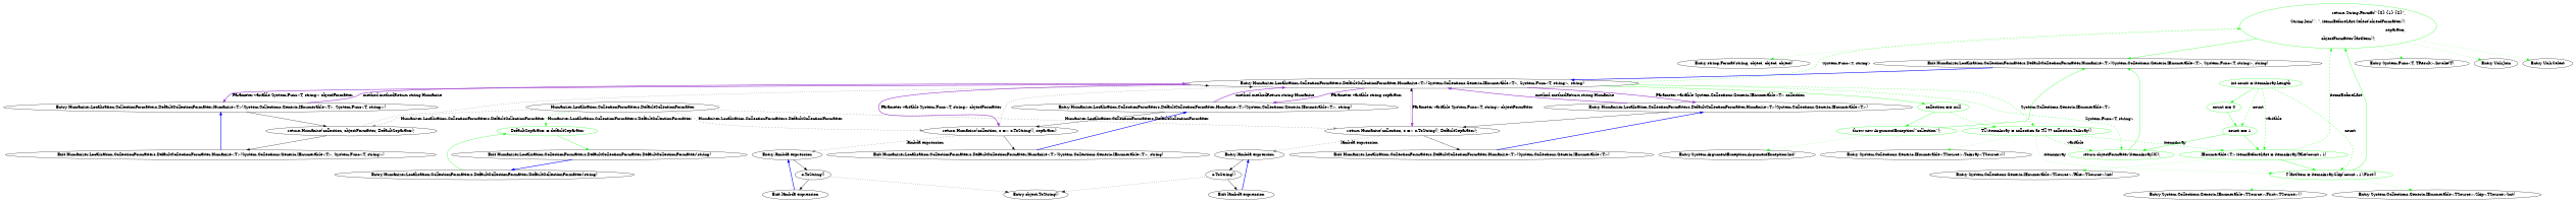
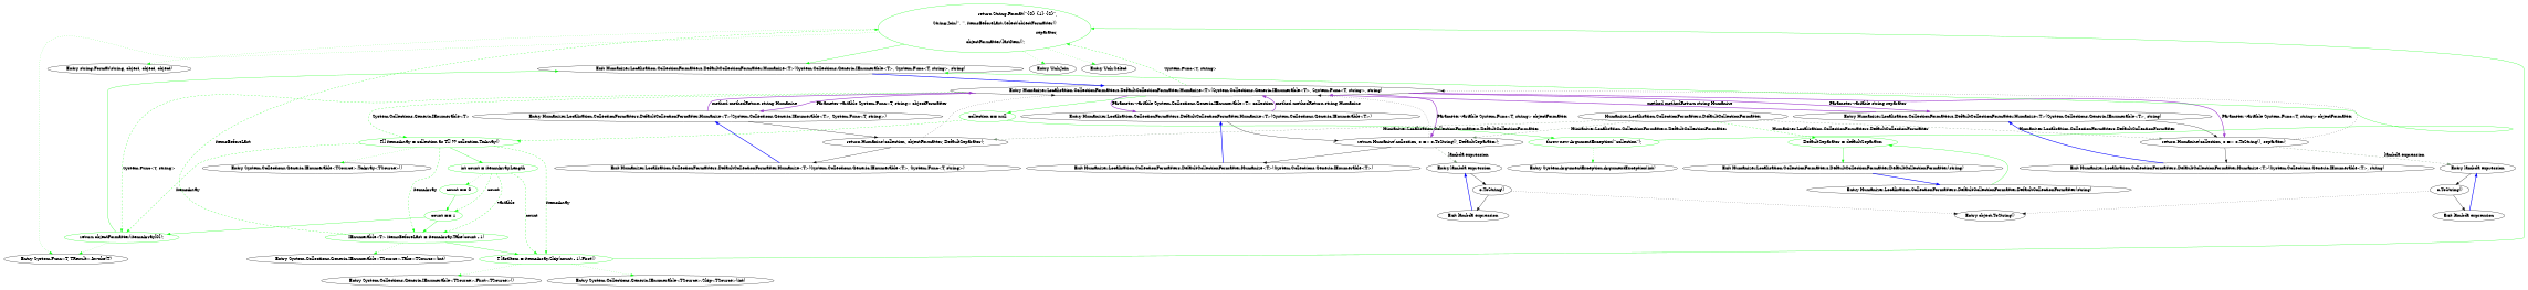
  digraph {
    node [cluster="Humanizer.Localisation.CollectionFormatters.DefaultCollectionFormatter.Humanize<T>(System.Collections.Generic.IEnumerable<T>, System.Func<T, string>, string)" file="DefaultCollectionFormatter.cs" span="0-0"]
    edge [style=solid color=green]
    n1 [cluster="string.Format(string, object, object, object)" label="Entry string.Format(string, object, object, object)"]
    n2 [cluster="System.Collections.Generic.IEnumerable<TSource>.Take<TSource>(int)" label="Entry System.Collections.Generic.IEnumerable<TSource>.Take<TSource>(int)"]
    n3 [cluster="System.Func<T, TResult>.Invoke(T)" label="Entry System.Func<T, TResult>.Invoke(T)"]
    n4 [cluster="Humanizer.Localisation.CollectionFormatters.DefaultCollectionFormatter.Humanize<T>(System.Collections.Generic.IEnumerable<T>, string)" label="Entry Humanizer.Localisation.CollectionFormatters.DefaultCollectionFormatter.Humanize<T>(System.Collections.Generic.IEnumerable<T>, string)" span="25-25"]
    n5 [cluster="Humanizer.Localisation.CollectionFormatters.DefaultCollectionFormatter.Humanize<T>(System.Collections.Generic.IEnumerable<T>, string)" label="return Humanize(collection, o => o.ToString(), separator);" span="27-27"]
    n6 [label="Entry Humanizer.Localisation.CollectionFormatters.DefaultCollectionFormatter.Humanize<T>(System.Collections.Generic.IEnumerable<T>, System.Func<T, string>, string)" span="30-30"]
    n7 [cluster="Humanizer.Localisation.CollectionFormatters.DefaultCollectionFormatter.Humanize<T>(System.Collections.Generic.IEnumerable<T>, string)" label="Exit Humanizer.Localisation.CollectionFormatters.DefaultCollectionFormatter.Humanize<T>(System.Collections.Generic.IEnumerable<T>, string)" span="25-25"]
    n8 [cluster="lambda expression" label="Entry lambda expression" span="27-27"]
    n9 [cluster="Humanizer.Localisation.CollectionFormatters.DefaultCollectionFormatter.Humanize<T>(System.Collections.Generic.IEnumerable<T>)" label="Entry Humanizer.Localisation.CollectionFormatters.DefaultCollectionFormatter.Humanize<T>(System.Collections.Generic.IEnumerable<T>)" span="15-15"]
    n10 [cluster="Humanizer.Localisation.CollectionFormatters.DefaultCollectionFormatter.Humanize<T>(System.Collections.Generic.IEnumerable<T>)" label="return Humanize(collection, o => o.ToString(), DefaultSeparator);" span="17-17"]
    n11 [color=green community=0 label="collection == null" span="32-32"]
    n12 [color=green community=0 label="T[] itemsArray = collection as T[] ?? collection.ToArray()" span="35-35"]
    n13 [color=green community=0 label="return objectFormatter(itemsArray[0]);" span="43-43"]
    n14 [color=green community=0 label="return String.Format(''{0} {1} {2}'',\r\n                String.Join('', '', itemsBeforeLast.Select(objectFormatter)),\r\n                separator,\r\n                objectFormatter(lastItem));" span="48-51"]
    n15 [cluster="Humanizer.Localisation.CollectionFormatters.DefaultCollectionFormatter.Humanize<T>(System.Collections.Generic.IEnumerable<T>, System.Func<T, string>)" label="Entry Humanizer.Localisation.CollectionFormatters.DefaultCollectionFormatter.Humanize<T>(System.Collections.Generic.IEnumerable<T>, System.Func<T, string>)" span="20-20"]
    n16 [cluster="lambda expression" label="o.ToString()" span="27-27"]
    n17 [cluster="System.ArgumentException.ArgumentException(string)" label="Entry System.ArgumentException.ArgumentException(int)"]
    n18 [cluster="Humanizer.Localisation.CollectionFormatters.DefaultCollectionFormatter.Humanize<T>(System.Collections.Generic.IEnumerable<T>)" label="Exit Humanizer.Localisation.CollectionFormatters.DefaultCollectionFormatter.Humanize<T>(System.Collections.Generic.IEnumerable<T>)" span="15-15"]
    n19 [cluster="lambda expression" label="Entry lambda expression" span="17-17"]
    n20 [cluster="lambda expression" label="o.ToString()" span="17-17"]
    n21 [color=green community=0 label="throw new ArgumentException(''collection'');" span="33-33"]
    n22 [color=green community=0 label="int count = itemsArray.Length" span="37-37"]
    n23 [color=green community=0 label="IEnumerable<T> itemsBeforeLast = itemsArray.Take(count - 1)" span="45-45"]
    n24 [color=green community=0 label="T lastItem = itemsArray.Skip(count - 1).First()" span="46-46"]
    n25 [cluster="System.Collections.Generic.IEnumerable<TSource>.ToArray<TSource>()" label="Entry System.Collections.Generic.IEnumerable<TSource>.ToArray<TSource>()"]
    n26 [label="Exit Humanizer.Localisation.CollectionFormatters.DefaultCollectionFormatter.Humanize<T>(System.Collections.Generic.IEnumerable<T>, System.Func<T, string>, string)" span="30-30"]
    n27 [cluster="Unk.Join" label="Entry Unk.Join" span=""]
    n28 [cluster="Unk.Select" label="Entry Unk.Select" span=""]
    n29 [cluster="Humanizer.Localisation.CollectionFormatters.DefaultCollectionFormatter.Humanize<T>(System.Collections.Generic.IEnumerable<T>, System.Func<T, string>)" label="return Humanize(collection, objectFormatter, DefaultSeparator);" span="22-22"]
    n30 [color=green community=0 label="count == 1" span="42-42"]
    n31 [color=green community=0 label="count == 0" span="39-39"]
    n32 [cluster="System.Collections.Generic.IEnumerable<TSource>.First<TSource>()" label="Entry System.Collections.Generic.IEnumerable<TSource>.First<TSource>()"]
    n33 [cluster="System.Collections.Generic.IEnumerable<TSource>.Skip<TSource>(int)" label="Entry System.Collections.Generic.IEnumerable<TSource>.Skip<TSource>(int)"]
    n34 [cluster="object.ToString()" label="Entry object.ToString()"]
    n35 [cluster="lambda expression" label="Exit lambda expression" span="27-27"]
    n36 [cluster="lambda expression" label="Exit lambda expression" span="17-17"]
    n37 [cluster="Humanizer.Localisation.CollectionFormatters.DefaultCollectionFormatter.DefaultCollectionFormatter(string)" label="Entry Humanizer.Localisation.CollectionFormatters.DefaultCollectionFormatter.DefaultCollectionFormatter(string)" span="10-10"]
    n38 [cluster="Humanizer.Localisation.CollectionFormatters.DefaultCollectionFormatter.DefaultCollectionFormatter(string)" color=green community=0 label="DefaultSeparator = defaultSeparator" span="12-12"]
    n39 [cluster="Humanizer.Localisation.CollectionFormatters.DefaultCollectionFormatter.DefaultCollectionFormatter(string)" label="Exit Humanizer.Localisation.CollectionFormatters.DefaultCollectionFormatter.DefaultCollectionFormatter(string)" span="10-10"]
    n40 [cluster="Humanizer.Localisation.CollectionFormatters.DefaultCollectionFormatter.Humanize<T>(System.Collections.Generic.IEnumerable<T>, System.Func<T, string>)" label="Exit Humanizer.Localisation.CollectionFormatters.DefaultCollectionFormatter.Humanize<T>(System.Collections.Generic.IEnumerable<T>, System.Func<T, string>)" span="20-20"]
    n41 [label="Humanizer.Localisation.CollectionFormatters.DefaultCollectionFormatter" cluster="" span=""]
    n4 -> n5 [color=""]
    n4 -> n6 [color=darkorchid label="method methodReturn string Humanize" style=bold]
    n5 -> n6 [style=dotted color=""]
    n5 -> n7 [color=""]
    n5 -> n8 [color=darkseagreen4 label="lambda expression" style=dashed]
    n6 -> n4 [color=darkorchid label="Parameter variable string separator" style=bold]
    n6 -> n5 [color=darkorchid label="Parameter variable System.Func<T, string> objectFormatter" style=bold]
    n6 -> n9 [color=darkorchid label="Parameter variable System.Collections.Generic.IEnumerable<T> collection" style=bold]
    n6 -> n10 [color=darkorchid label="Parameter variable System.Func<T, string> objectFormatter" style=bold]
    n6 -> n11
    n6 -> n12 [label="System.Collections.Generic.IEnumerable<T>" style=dashed]
    n6 -> n13 [label="System.Func<T, string>" style=dashed]
    n6 -> n14 [label="System.Func<T, string>" style=dashed]
    n6 -> n15 [color=darkorchid label="Parameter variable System.Func<T, string> objectFormatter" style=bold]
    n7 -> n4 [color=blue style=bold]
    n8 -> n16 [color=""]
    n9 -> n6 [color=darkorchid label="method methodReturn string Humanize" style=bold]
    n9 -> n10 [color=""]
    n10 -> n6 [style=dotted color=""]
    n10 -> n18 [color=""]
    n10 -> n19 [color=darkseagreen4 label="lambda expression" style=dashed]
    n11 -> n12 [style=dashed]
    n11 -> n21
-   n12 -> n13 [label=variable style=dashed]
+   n12 -> n13 [label=itemsArray style=dashed]
+   n12 -> n22
    n12 -> n23 [label=itemsArray style=dashed]
-   n12 -> n24 [label=itemsArray style=dotted]
+   n12 -> n24 [label=itemsArray style=dashed]
    n12 -> n25 [style=dotted]
+   n13 -> n3 [style=dotted]
    n13 -> n26
    n14 -> n1 [style=dotted]
    n14 -> n3 [style=dotted]
    n14 -> n26
    n14 -> n27 [style=dotted]
    n14 -> n28 [style=dotted]
    n15 -> n6 [color=darkorchid label="method methodReturn string Humanize" style=bold]
    n15 -> n29 [color=""]
    n16 -> n34 [style=dotted color=""]
    n16 -> n35 [color=""]
    n18 -> n9 [color=blue style=bold]
    n19 -> n20 [color=""]
    n20 -> n34 [style=dotted color=""]
    n20 -> n36 [color=""]
    n21 -> n17 [style=dotted]
    n21 -> n26
    n22 -> n23 [label=variable style=dashed]
    n22 -> n24 [label=count style=dashed]
    n22 -> n30 [label=count style=dashed]
-   n22 -> n31
+   n22 -> n31 [style=dotted]
    n23 -> n2 [style=dotted]
    n23 -> n14 [label=itemsBeforeLast style=dashed]
    n23 -> n24
    n24 -> n14
    n24 -> n32 [style=dotted]
    n24 -> n33 [style=dotted]
    n26 -> n6 [color=blue style=bold]
    n29 -> n6 [style=dotted color=""]
    n29 -> n40 [color=""]
    n30 -> n13
    n30 -> n23
    n31 -> n30
    n35 -> n8 [color=blue style=bold]
    n36 -> n19 [color=blue style=bold]
    n37 -> n38
    n38 -> n39
    n39 -> n37 [color=blue style=bold]
    n40 -> n15 [color=blue style=bold]
    n41 -> n5 [color=darkseagreen4 label="Humanizer.Localisation.CollectionFormatters.DefaultCollectionFormatter" style=dashed]
    n41 -> n10 [color=darkseagreen4 label="Humanizer.Localisation.CollectionFormatters.DefaultCollectionFormatter" style=dashed]
    n41 -> n29 [color=darkseagreen4 label="Humanizer.Localisation.CollectionFormatters.DefaultCollectionFormatter" style=dashed]
    n41 -> n38 [label="Humanizer.Localisation.CollectionFormatters.DefaultCollectionFormatter" style=dashed]
  }
